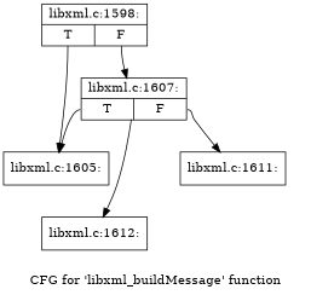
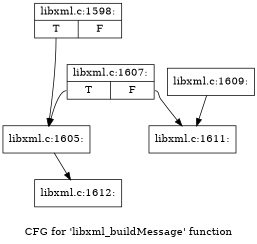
  digraph {
    label="CFG for 'libxml_buildMessage' function"
    node [shape=record]
    n1 [label="{libxml.c:1598:|{<s0>T|<s1>F}}"]
    n2 [label="{libxml.c:1605:}"]
    n3 [label="{libxml.c:1607:|{<s0>T|<s1>F}}"]
    n4 [label="{libxml.c:1612:}"]
    n5 [label="{libxml.c:1611:}"]
+   n6 [label="{libxml.c:1609:}"]
    n1 -> n2 [tailport=s0]
-   n1 -> n3 [tailport=s1]
-   n3 -> n4
+   n2 -> n4
    n3 -> n2 [tailport=s0]
    n3 -> n5 [tailport=s1]
+   n6 -> n5
  }
